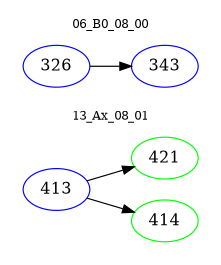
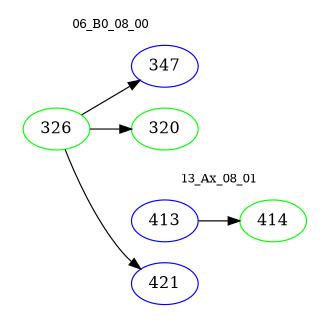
  digraph {
    rankdir=LR
    node [color=blue]
    edge [color=black]
    n1 [label=413]
    n2 [color=green label=414]
-   n3 [color=green label=421]
-   n4 [label=326]
-   n6 [label=343]
+   n3 [label=421]
+   n4 [color=green label=326]
+   n5 [color=green label=320]
+   n6 [label=347]
    subgraph cluster_1 {
      color=white
      fontsize=10
      label="13_Ax_08_01"
      n1
      n2
      n3
    }
    subgraph cluster_2 {
      color=white
      fontsize=10
      label="06_B0_08_00"
      n4
+     n5
      n6
    }
    n1 -> n2
-   n1 -> n3
+   n4 -> n3
+   n4 -> n5
    n4 -> n6
  }
